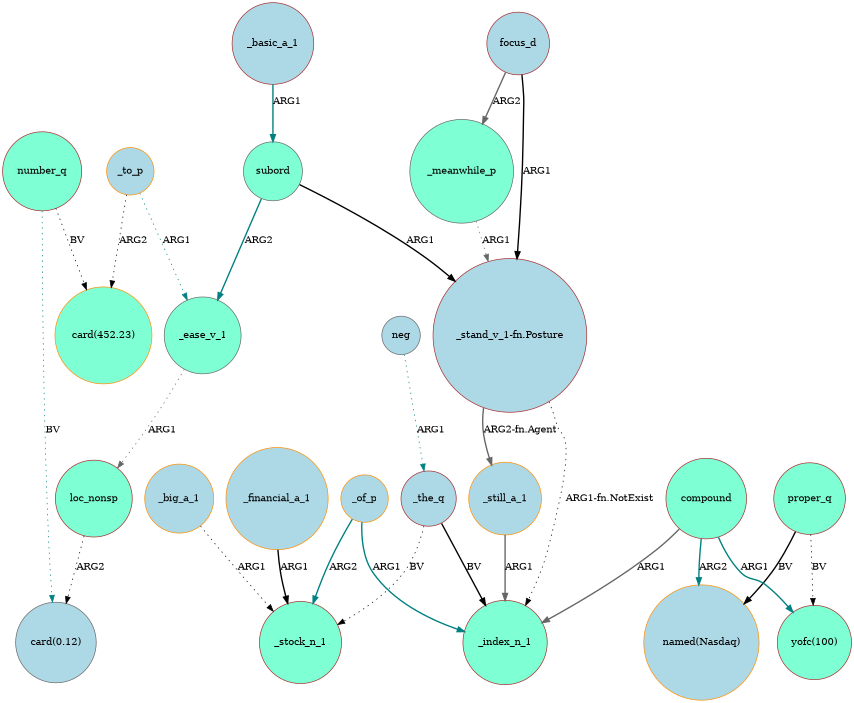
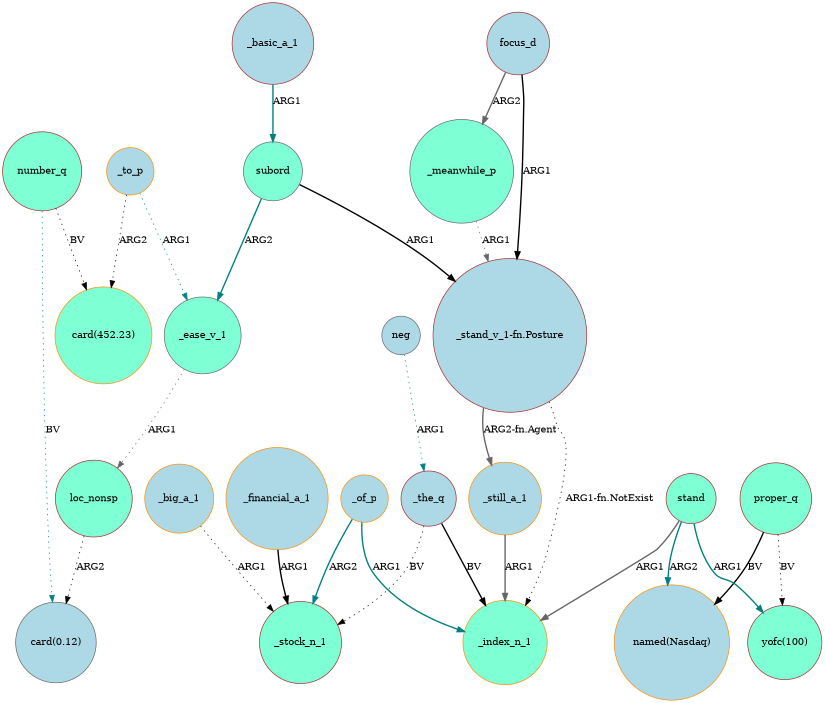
  digraph {
    node [color=brown fillcolor=lightblue shape=circle style=filled]
    edge [color=black style=bold]
    _to_p [color=darkorange]
    _ease_v_1 [color=gray40 fillcolor=aquamarine]
    "card(452.23)" [color=darkorange fillcolor=aquamarine]
    loc_nonsp [fillcolor=aquamarine]
    subord [color=gray40 fillcolor=aquamarine]
    _basic_a_1
    "_stand_v_1-fn.Posture"
-   _index_n_1 [fillcolor=aquamarine]
+   _index_n_1 [color=darkorange fillcolor=aquamarine]
    _still_a_1 [color=darkorange]
    "card(0.12)" [color=gray40]
    proper_q [fillcolor=aquamarine]
    "yofc(100)" [fillcolor=aquamarine]
    "named(Nasdaq)" [color=darkorange]
    _stock_n_1 [fillcolor=aquamarine]
    _the_q
    number_q [fillcolor=aquamarine]
    _of_p [color=darkorange]
-   compound [fillcolor=aquamarine]
+   compound [fillcolor=aquamarine label=stand]
    _financial_a_1 [color=darkorange]
    focus_d
    _meanwhile_p [color=gray40 fillcolor=aquamarine]
    _big_a_1 [color=darkorange]
    neg [color=gray40]
    _to_p -> _ease_v_1 [color=teal label=ARG1 style=dotted]
    _to_p -> "card(452.23)" [label=ARG2 style=dotted]
    _ease_v_1 -> loc_nonsp [color=gray40 label=ARG1 style=dotted]
    loc_nonsp -> "card(0.12)" [label=ARG2 style=dotted]
    subord -> _ease_v_1 [color=teal label=ARG2]
    subord -> "_stand_v_1-fn.Posture" [label=ARG1]
    _basic_a_1 -> subord [color=teal label=ARG1]
    "_stand_v_1-fn.Posture" -> _index_n_1 [label="ARG1-fn.NotExist" style=dotted]
    "_stand_v_1-fn.Posture" -> _still_a_1 [color=gray40 label="ARG2-fn.Agent"]
    _still_a_1 -> _index_n_1 [color=gray40 label=ARG1]
    proper_q -> "yofc(100)" [label=BV style=dotted]
    proper_q -> "named(Nasdaq)" [label=BV]
    _the_q -> _index_n_1 [label=BV]
    _the_q -> _stock_n_1 [label=BV style=dotted]
    number_q -> "card(452.23)" [label=BV style=dotted]
    number_q -> "card(0.12)" [color=teal label=BV style=dotted]
    _of_p -> _index_n_1 [color=teal label=ARG1]
    _of_p -> _stock_n_1 [color=teal label=ARG2]
    compound -> _index_n_1 [color=gray40 label=ARG1]
    compound -> "yofc(100)" [color=teal label=ARG1]
    compound -> "named(Nasdaq)" [color=teal label=ARG2]
    _financial_a_1 -> _stock_n_1 [label=ARG1]
    focus_d -> "_stand_v_1-fn.Posture" [label=ARG1]
    focus_d -> _meanwhile_p [color=gray40 label=ARG2]
    _meanwhile_p -> "_stand_v_1-fn.Posture" [color=gray40 label=ARG1 style=dotted]
    _big_a_1 -> _stock_n_1 [label=ARG1 style=dotted]
    neg -> _the_q [color=teal label=ARG1 style=dotted]
  }
